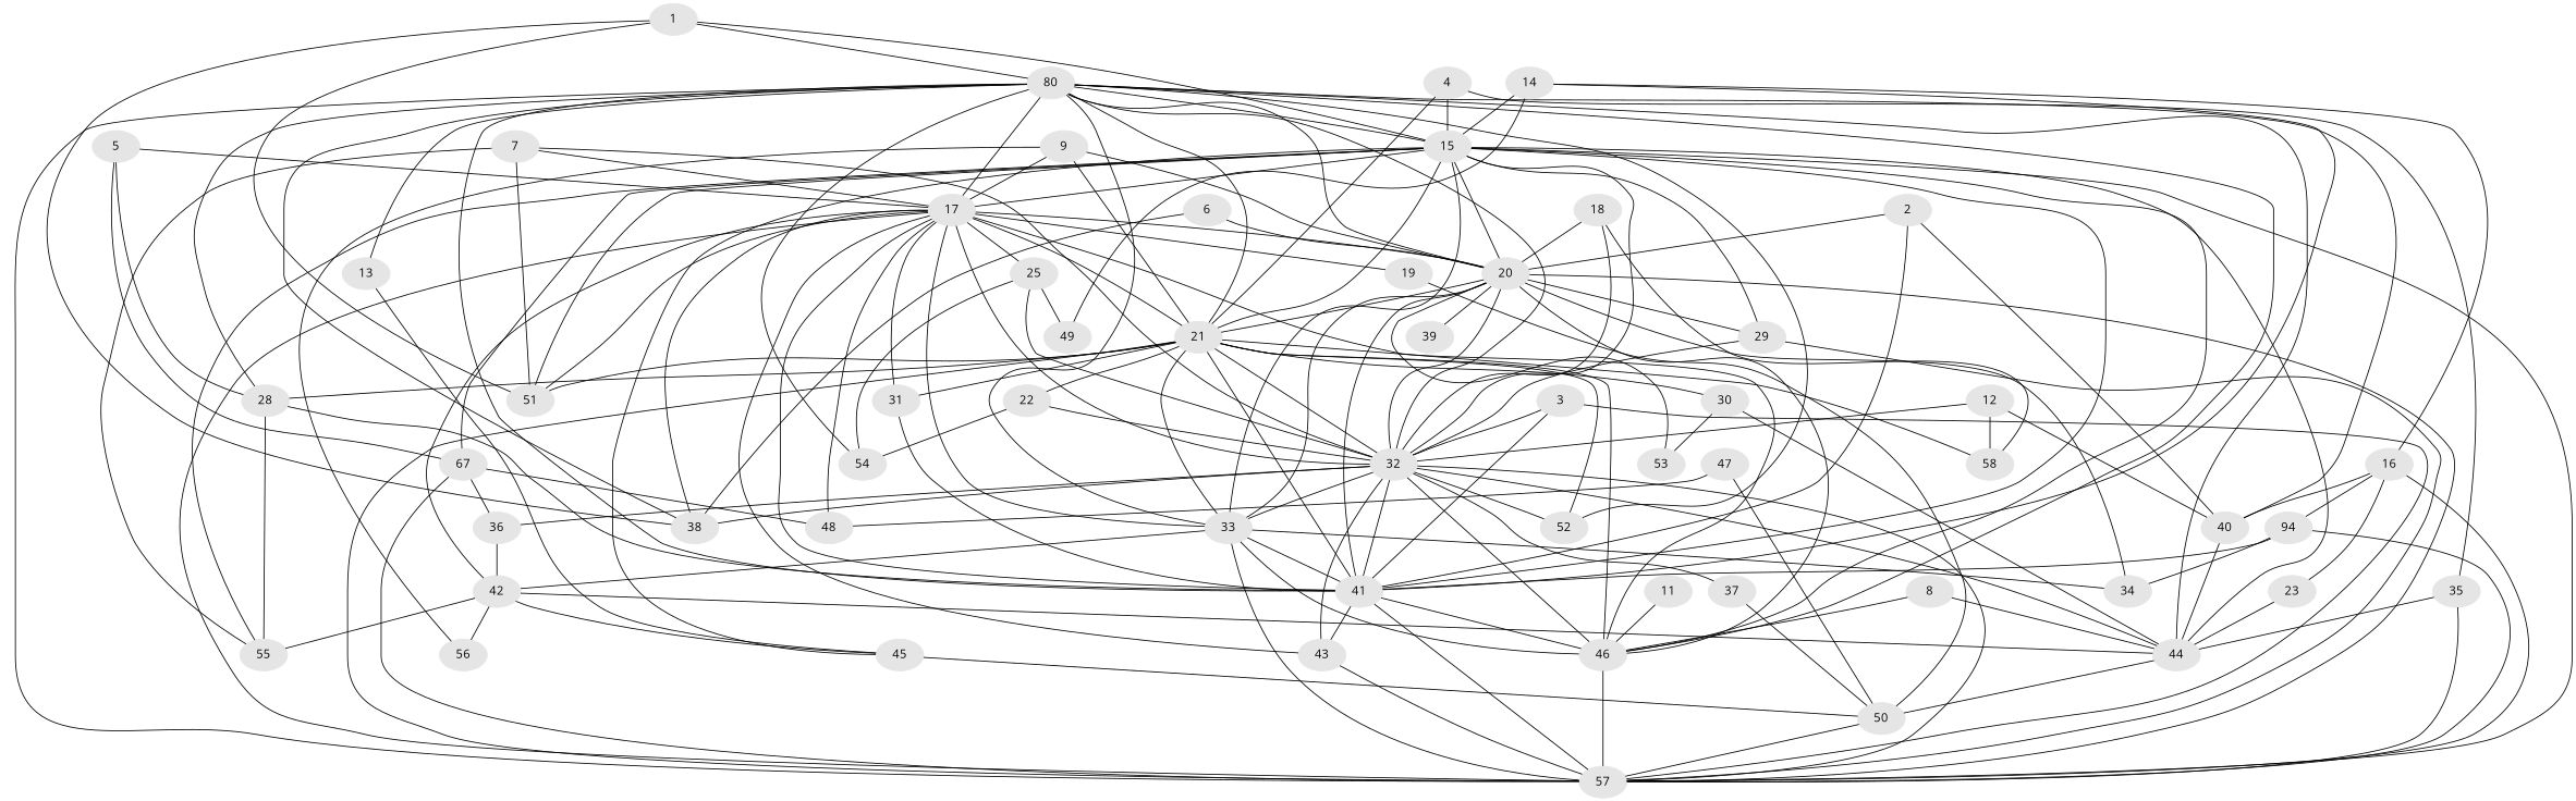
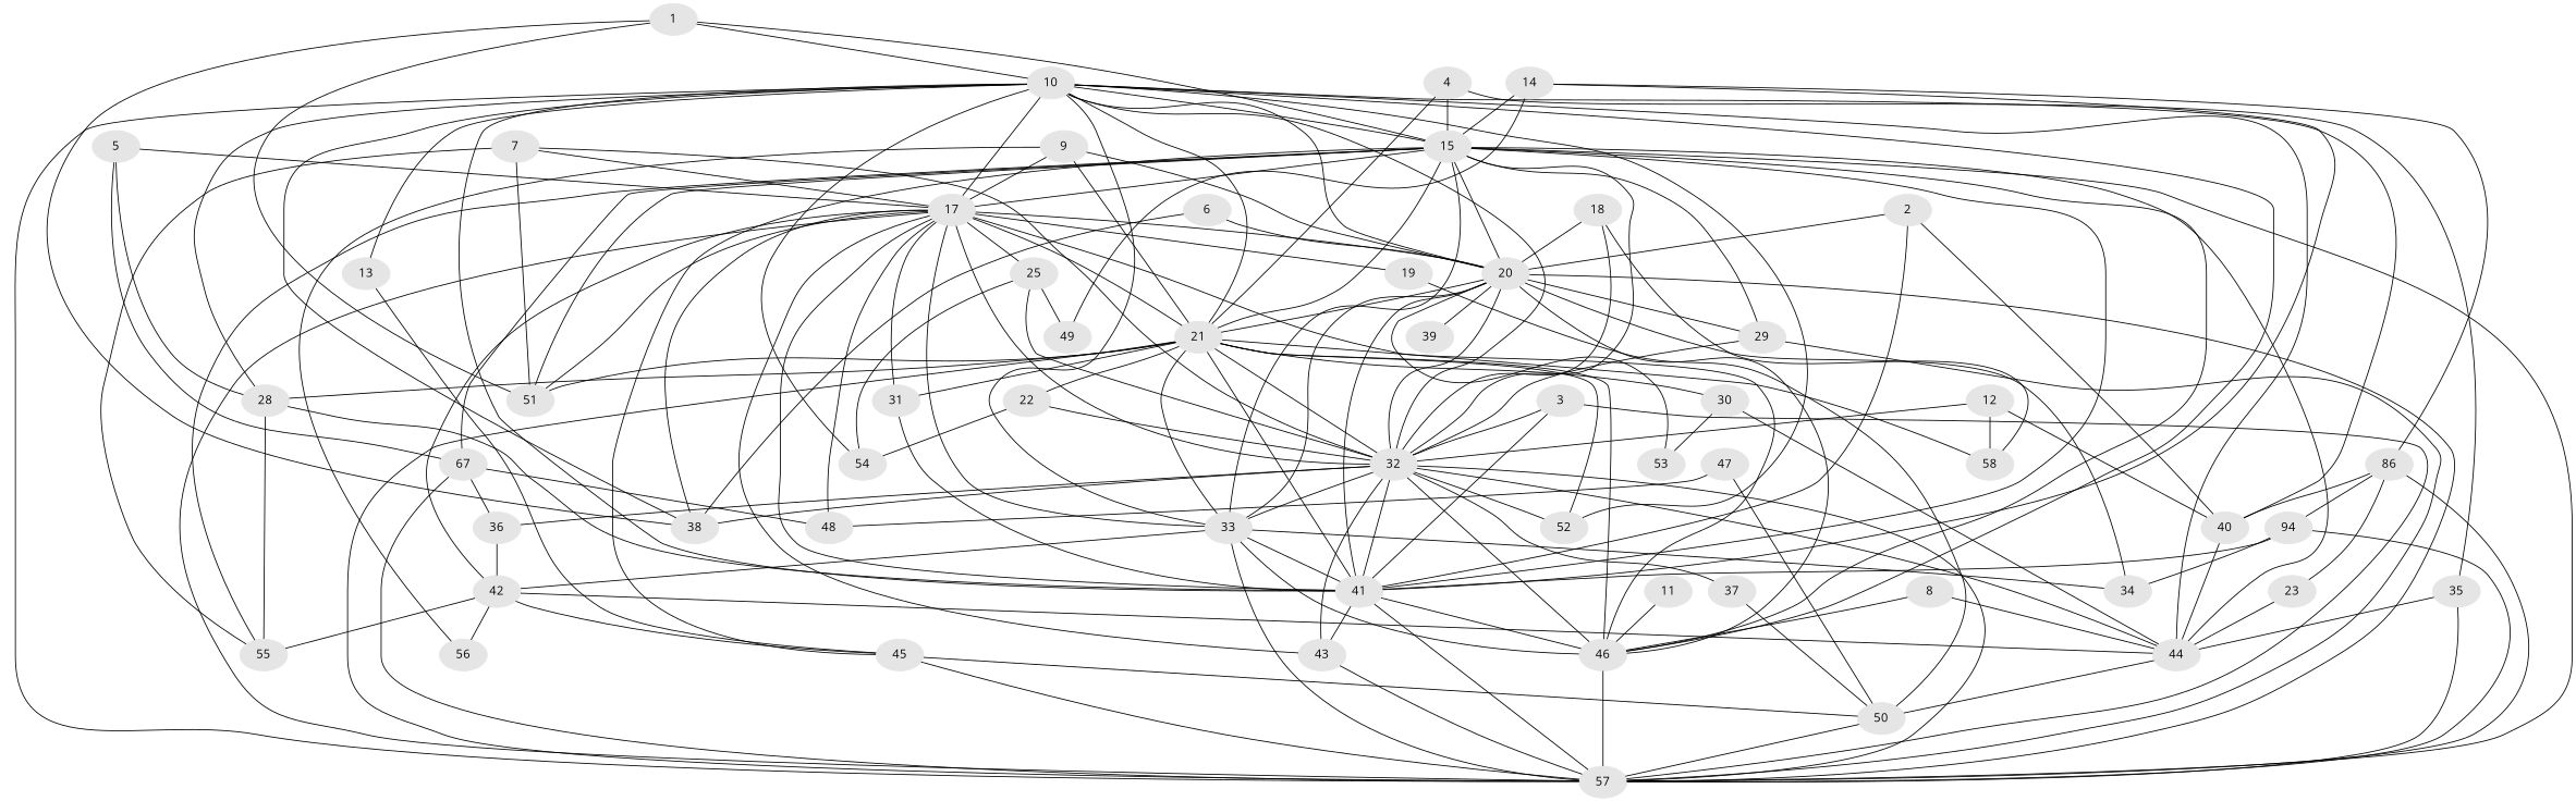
  graph {
    fontname="Open Sans"
    node [color=gray90 fontname="Open Sans" style=filled]
    edge [fontname="Open Sans" weight=1.0]
    1
-   10 [label=80]
+   10
    15
    38
    51
    20
    40
    41
    32
    57
    21
    17
    28
    44
    46
    13
    33
    52
    54
    n20 [label=67]
    55
    45
    29
    2
    34
    39
    53
    43
    3
    36
    37
    4
    35
    58
    31
    22
    30
    5
    19
    25
    42
    48
    6
    7
    8
    50
    9
    56
    11
    12
    14
-   16
+   16 [label=86]
    49
    23
    n55 [label=94]
    18
    47
    1 -- 10
    1 -- 15
    1 -- 38
    1 -- 51
    10 -- 15
    10 -- 38
    10 -- 20
    10 -- 40
    10 -- 41
    10 -- 32
    10 -- 57
    10 -- 21 [weight=2.0]
    10 -- 17 [weight=2.0]
    10 -- 28
    10 -- 44
    10 -- 46
    10 -- 13
    10 -- 33
    10 -- 52
    10 -- 54 [weight=2.0]
    15 -- 51
    15 -- 20
    15 -- 41
    15 -- 32 [weight=4.0]
    15 -- 57 [weight=2.0]
    15 -- 21
    15 -- 17 [weight=2.0]
    15 -- 44
    15 -- 46
    15 -- 33
    15 -- n20
    15 -- 55
    15 -- 45
    15 -- 29
    20 -- 41
    20 -- 32
    20 -- 57
    20 -- 21
    20 -- 46
    20 -- 33
    20 -- 29
    20 -- 34
    20 -- 39
    20 -- 53 [weight=2.0]
    40 -- 44 [weight=2.0]
    41 -- 57
    41 -- 46
    41 -- 43
    32 -- 38
    32 -- 41 [weight=2.0]
    32 -- 57
    32 -- 44
    32 -- 46 [weight=2.0]
    32 -- 33 [weight=3.0]
    32 -- 52
    32 -- 43
    32 -- 36
    32 -- 37
    21 -- 51
    21 -- 41
    21 -- 32
    21 -- 57
    21 -- 28
    21 -- 46 [weight=2.0]
    21 -- 33
    21 -- 52
    21 -- 58
    21 -- 31
    21 -- 22
    21 -- 30 [weight=2.0]
    17 -- 38
    17 -- 51
    17 -- 20 [weight=2.0]
    17 -- 41 [weight=2.0]
    17 -- 32 [weight=2.0]
    17 -- 57 [weight=2.0]
    17 -- 21 [weight=2.0]
    17 -- 46
    17 -- 33 [weight=2.0]
    17 -- 43
    17 -- 31
    17 -- 19
    17 -- 25
    17 -- 42
    17 -- 48
    28 -- 41
    28 -- 55
    44 -- 50
    46 -- 57
    13 -- 45
    33 -- 41 [weight=2.0]
    33 -- 57
    33 -- 46
    33 -- 34
    33 -- 42 [weight=2.0]
    n20 -- 57
    n20 -- 36
    n20 -- 48
+   45 -- 57 [weight=2.0]
    45 -- 50
    29 -- 32
    29 -- 57
    2 -- 20
    2 -- 40
    2 -- 41
    43 -- 57
    3 -- 41
    3 -- 32
    3 -- 57
    36 -- 42
    37 -- 50
    4 -- 15
    4 -- 21
    4 -- 35
    35 -- 57
    35 -- 44
    31 -- 41
    22 -- 32
    22 -- 54
    30 -- 44
    30 -- 53
    5 -- 17
    5 -- 28
    5 -- n20
    19 -- 50
    25 -- 32
    25 -- 54
    25 -- 49
    42 -- 44
    42 -- 55
    42 -- 45
    42 -- 56
    6 -- 38
    6 -- 20
    7 -- 51
    7 -- 32
    7 -- 17
    7 -- 55
    8 -- 44
    8 -- 46
    50 -- 57
    9 -- 20
    9 -- 21
    9 -- 17
    9 -- 56
    11 -- 46
    12 -- 40
    12 -- 32
    12 -- 58
    14 -- 15
    14 -- 41
    14 -- 16
    14 -- 49 [weight=2.0]
    16 -- 40
    16 -- 57
    16 -- 23
    16 -- n55
    23 -- 44
    n55 -- 41
    n55 -- 57
    n55 -- 34
    18 -- 20
    18 -- 32
    18 -- 58
    47 -- 48
    47 -- 50 [weight=2.0]
  }
